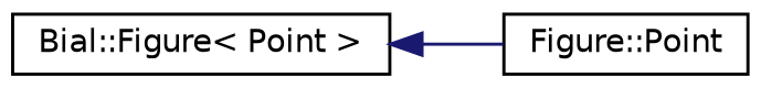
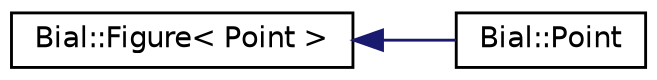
  digraph {
    rankdir=LR
    node [color=black fillcolor=white fontname=Helvetica fontsize=10 shape=record style=filled]
    n1 [height=0.2 label="Bial::Figure\< Point \>" width=0.4]
-   n2 [height=0.2 label="Figure::Point" width=0.4]
+   n2 [height=0.2 label="Bial::Point" width=0.4]
    n1 -> n2 [color=midnightblue dir=back fontname=Helvetica fontsize=10 labelfontname=Helvetica labelfontsize=10 style=solid]
  }
